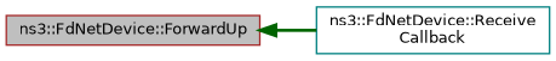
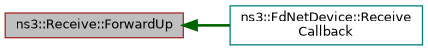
  digraph {
    rankdir=LR
    node [fontname=Helvetica fontsize=10 shape=record style=filled]
-   n1 [color=brown fillcolor=grey75 fontcolor=black height=0.2 label="ns3::FdNetDevice::ForwardUp" width=0.4]
+   n1 [color=brown fillcolor=grey75 fontcolor=black height=0.2 label="ns3::Receive::ForwardUp" width=0.4]
    n2 [color=teal fillcolor=white height=0.2 label="ns3::FdNetDevice::Receive\lCallback" width=0.4]
    n1 -> n2 [color=darkgreen dir=back fontname=Helvetica fontsize=10 labelfontname=Helvetica labelfontsize=10 style=bold]
  }
